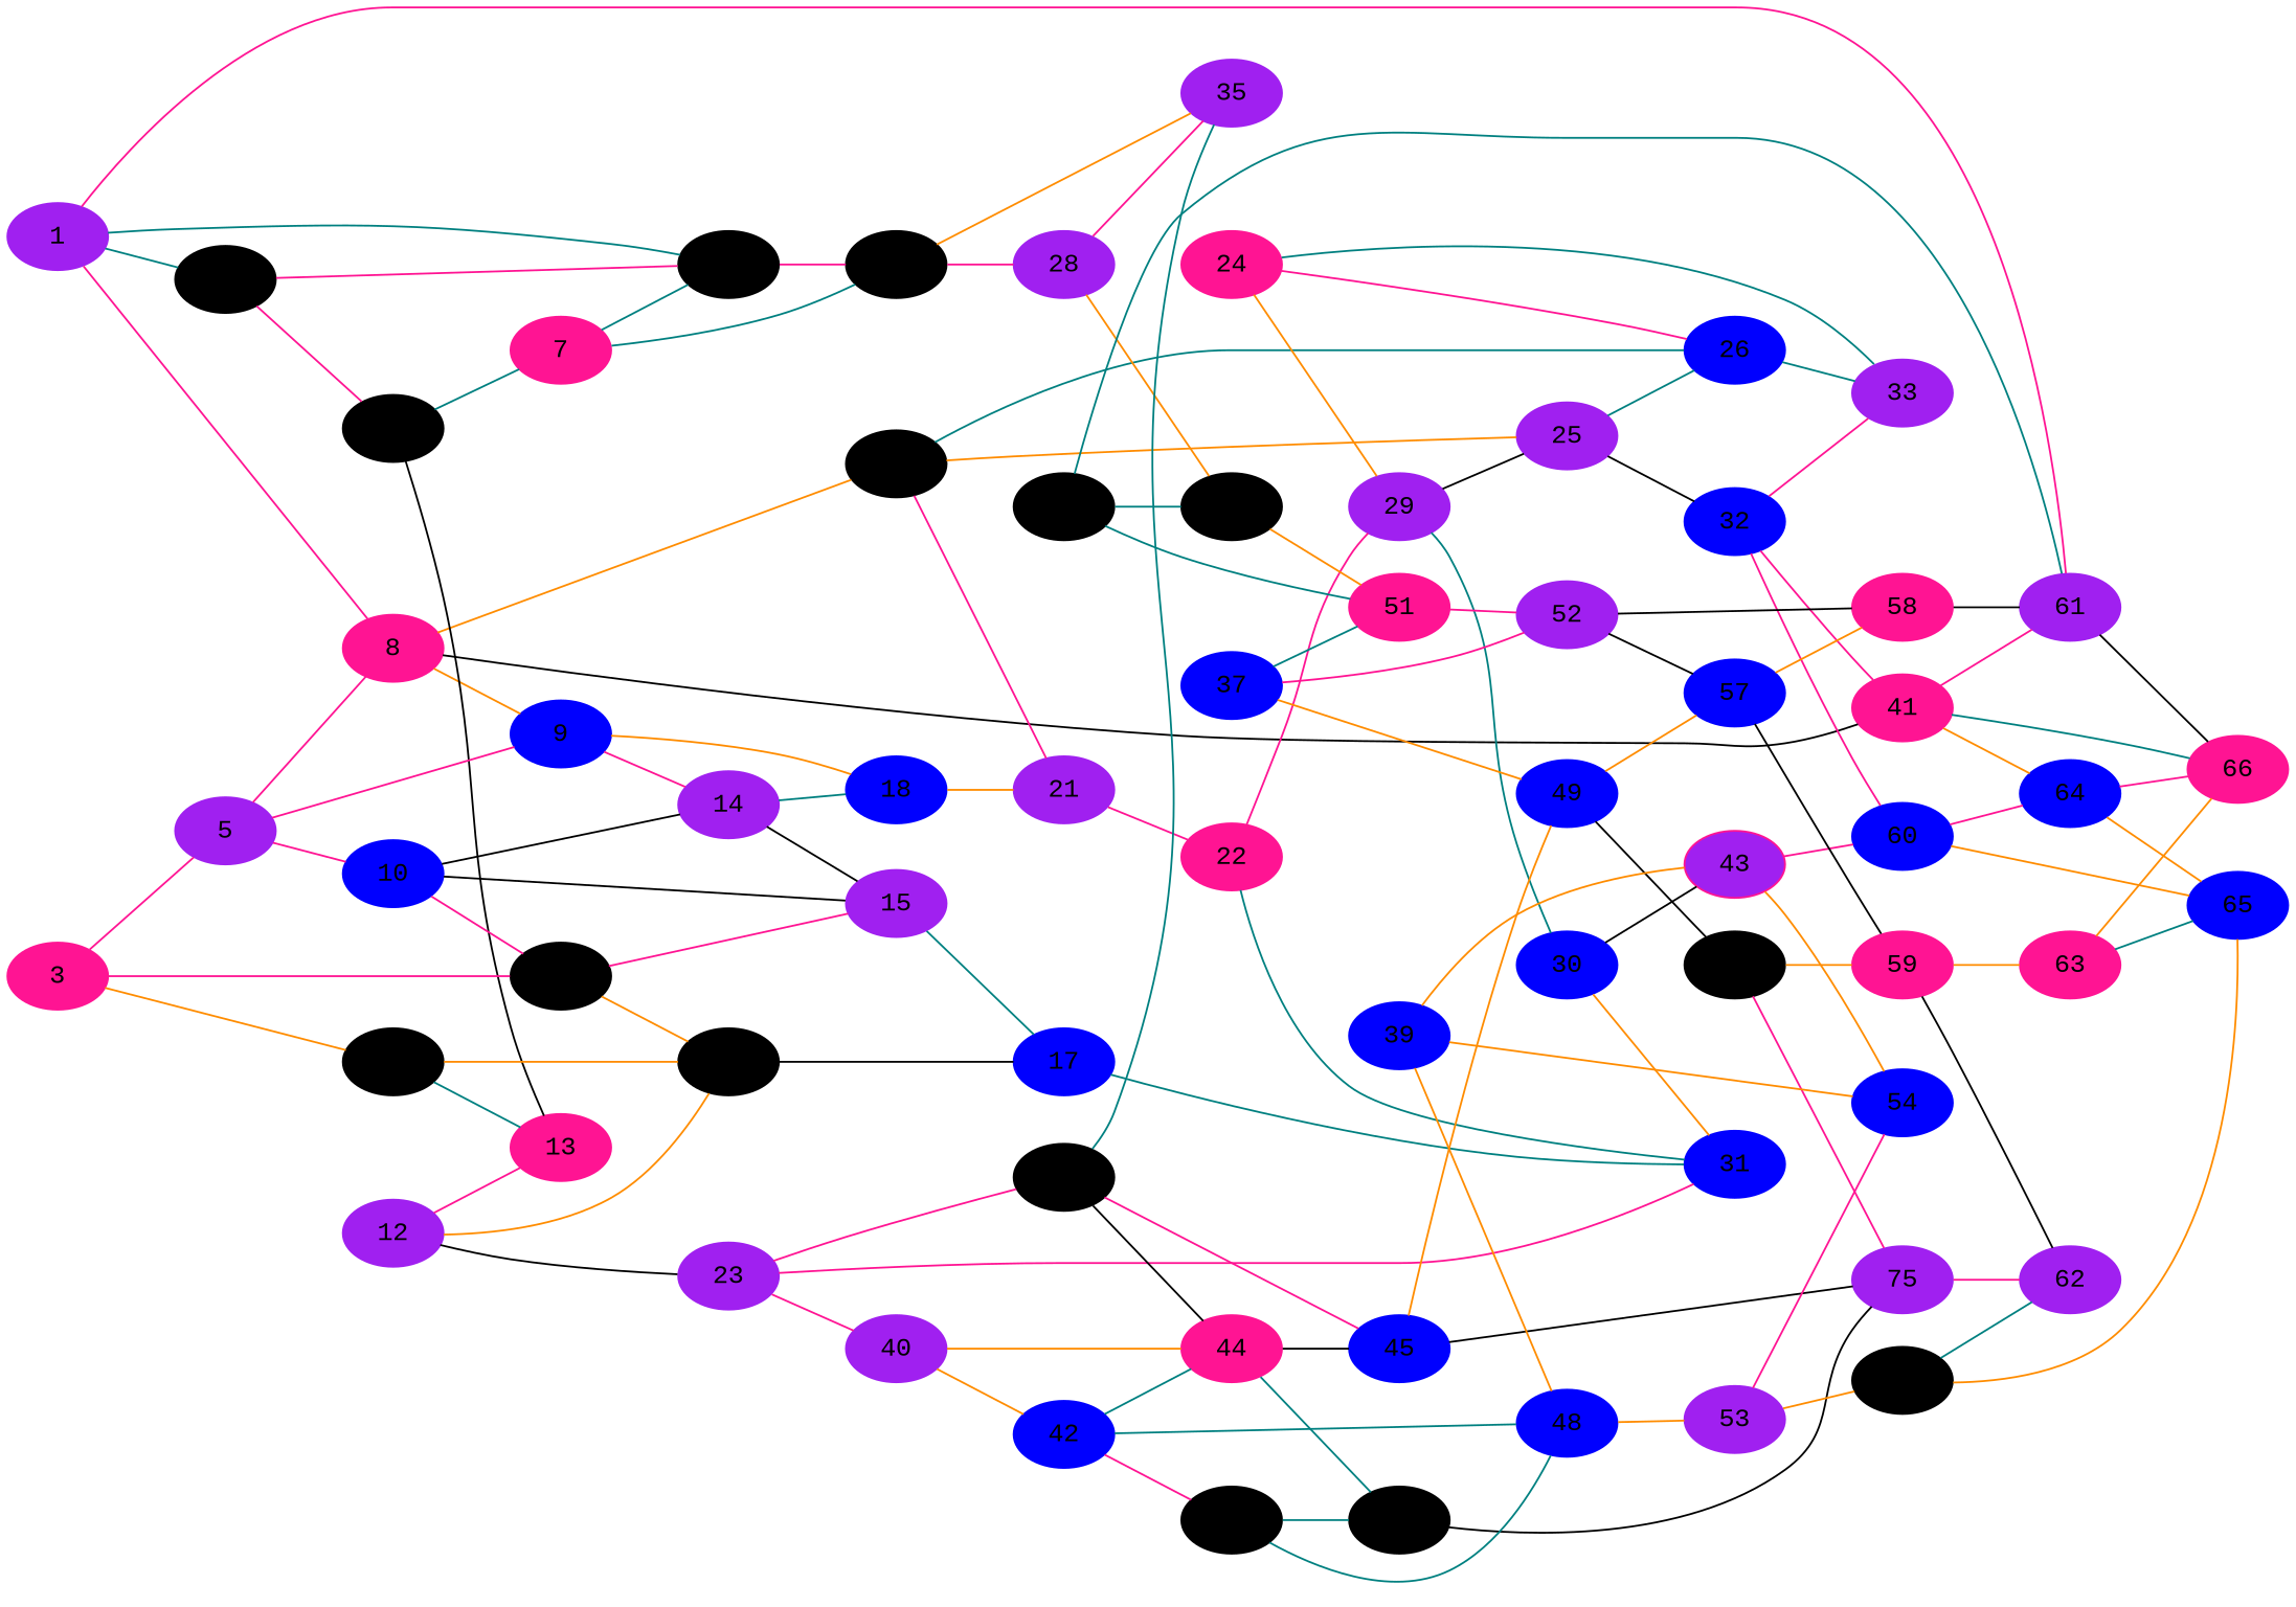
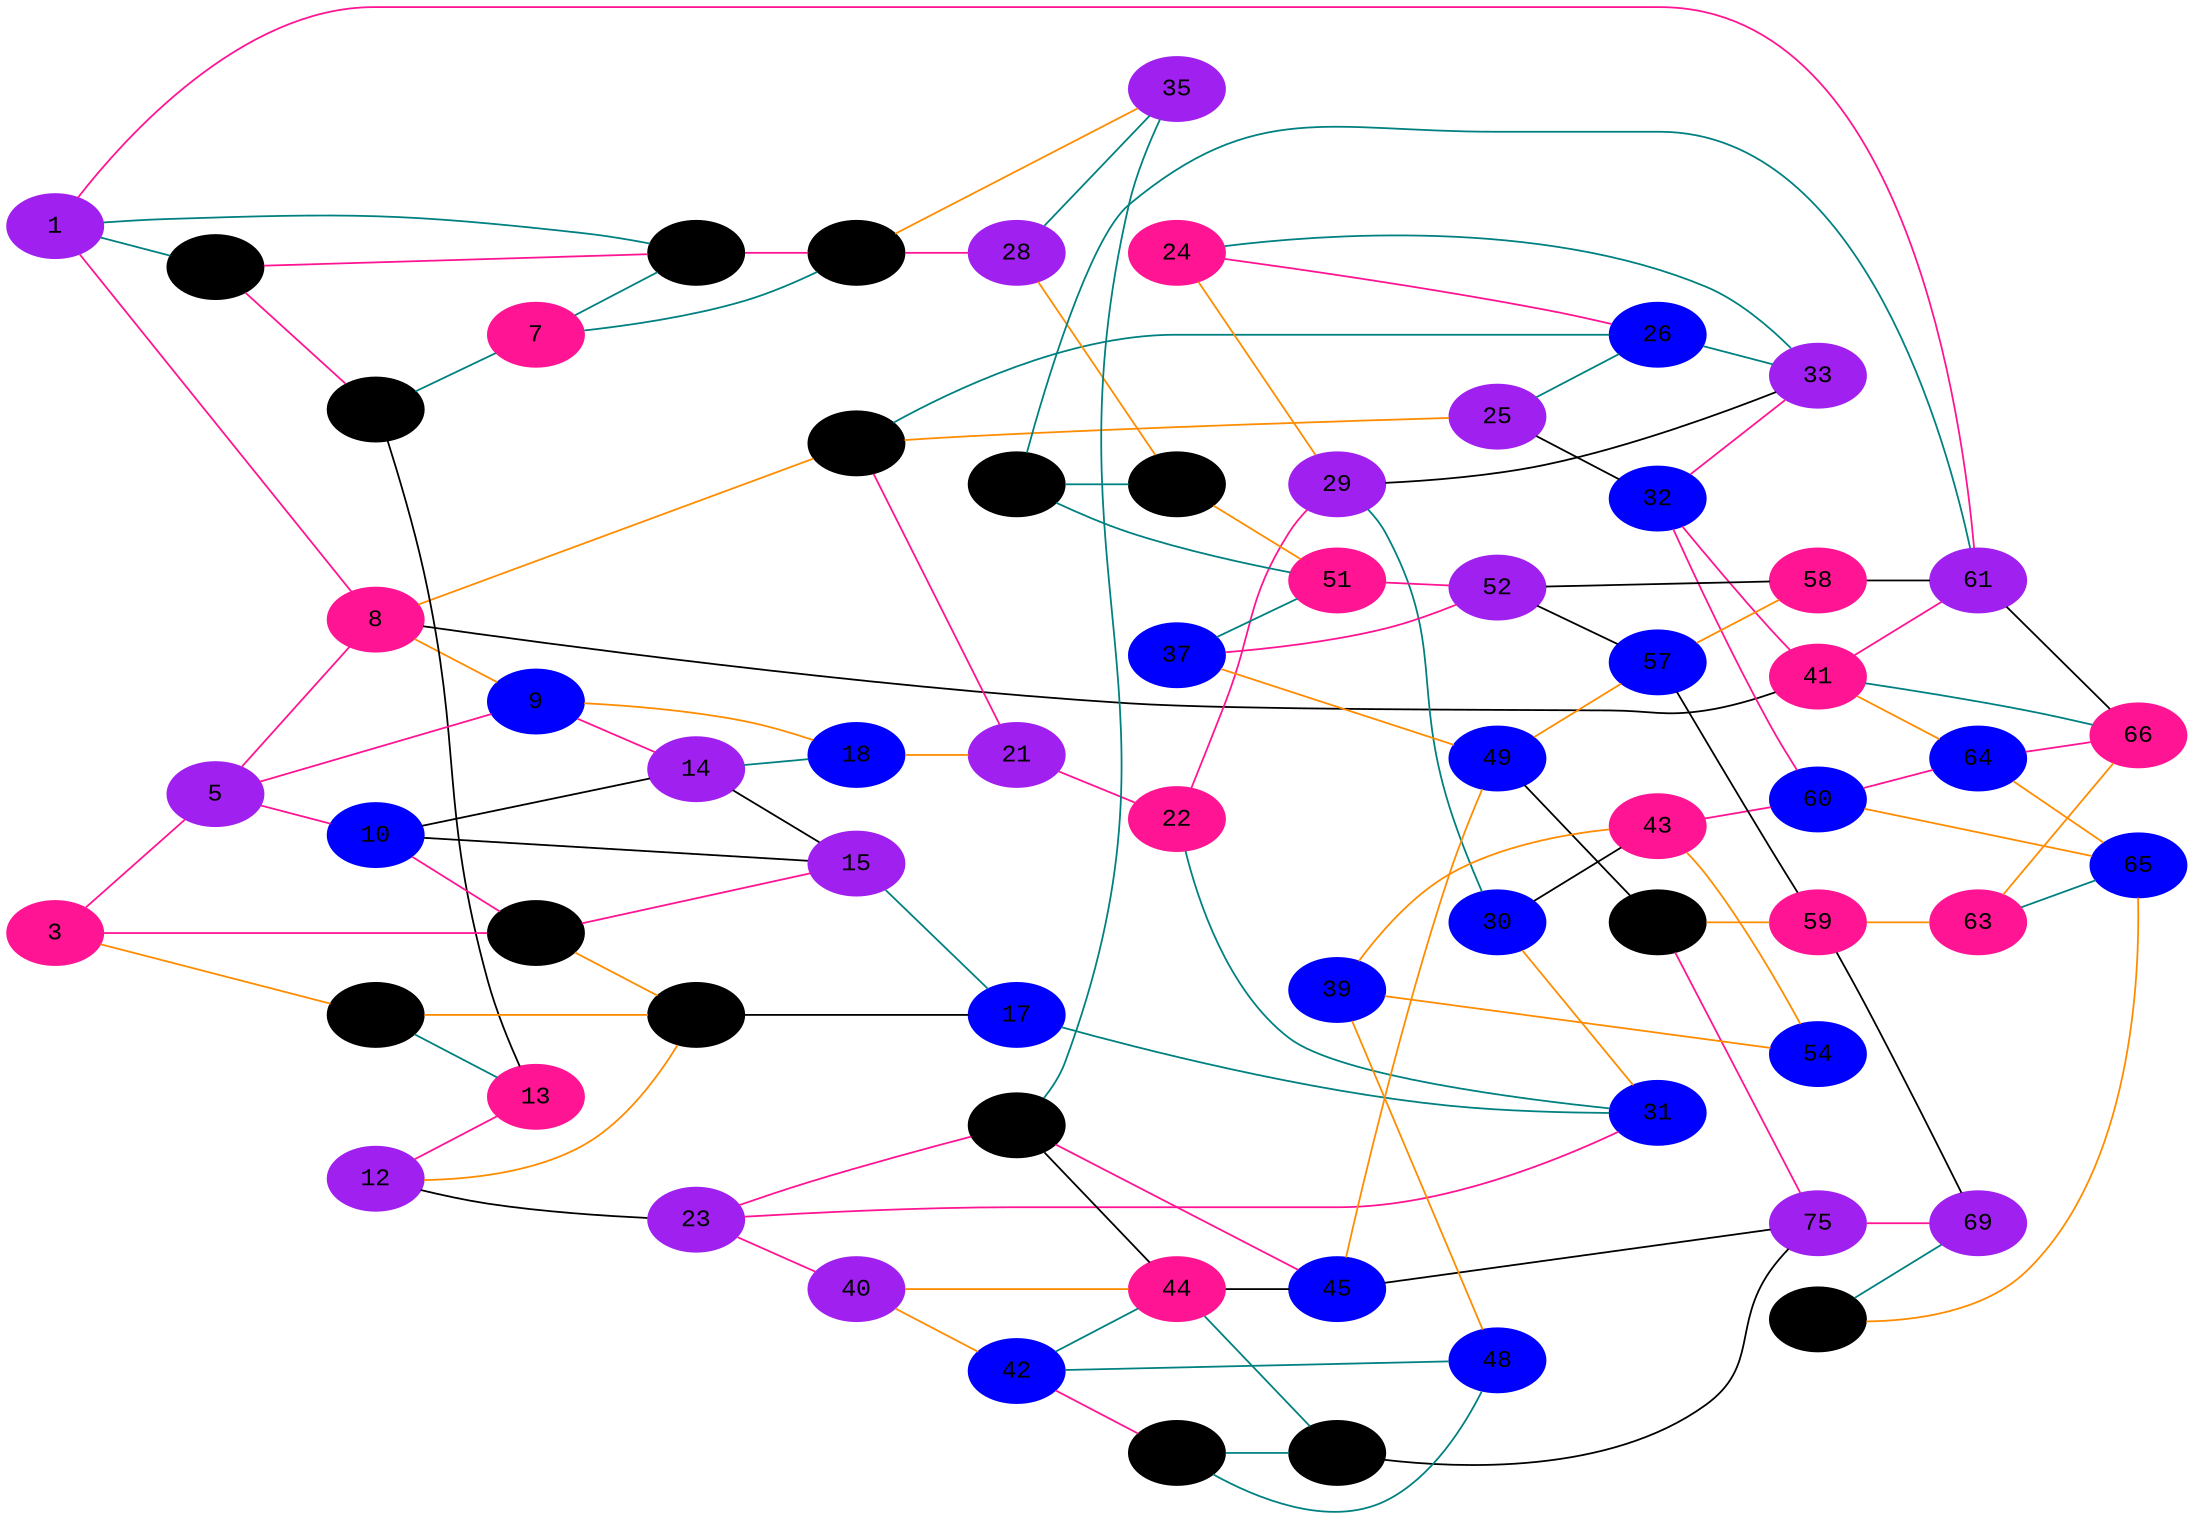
  graph {
    fontname="Liberation Mono"
    rankdir=LR
    node [color=blue fontname="Liberation Mono" style=filled]
    edge [color=deeppink fontname="Liberation Mono" weight=1.0]
    1 [color=purple]
    2 [color=black]
    8 [color=deeppink]
    20 [color=black]
    61 [color=purple]
    6 [color=black]
    9
    19 [color=black]
    41 [color=deeppink]
    27 [color=black]
    66 [color=deeppink]
    13 [color=deeppink]
    7 [color=deeppink]
    3 [color=deeppink]
    4 [color=black]
    5 [color=purple]
    11 [color=black]
    16 [color=black]
    10
    15 [color=purple]
    17
    14 [color=purple]
    18
    28 [color=purple]
    35 [color=purple]
    21 [color=purple]
    25 [color=purple]
    26
    64
    12 [color=purple]
    23 [color=purple]
    31
    34 [color=black]
    40 [color=purple]
    22 [color=deeppink]
    32
    33 [color=purple]
    29 [color=purple]
    30
    44 [color=deeppink]
    45
    42
    24 [color=deeppink]
    60
    38 [color=black]
    51 [color=deeppink]
-   43 [color=deeppink fillcolor=purple]
+   43 [color=deeppink]
    54
    65
    47 [color=black]
    49
    n52 [color=purple label=75]
    36 [color=black]
    52 [color=purple]
    37
    50 [color=black]
    57
    58 [color=deeppink]
    39
    48
-   53 [color=purple]
    46 [color=black]
-   62 [color=purple]
+   62 [color=purple label=69]
    56 [color=black]
    59 [color=deeppink]
    63 [color=deeppink]
    1 -- 2 [color=teal]
    1 -- 8
    1 -- 20 [color=teal]
    1 -- 61
    2 -- 20
    2 -- 6
    8 -- 9 [color=darkorange]
    8 -- 19 [color=darkorange]
    8 -- 41 [color=black]
    20 -- 27
    61 -- 66 [color=black]
    6 -- 13 [color=black weight=2.0]
    6 -- 7 [color=teal]
    9 -- 14
    9 -- 18 [color=darkorange]
    19 -- 21
    19 -- 25 [color=darkorange]
    19 -- 26 [color=teal]
    41 -- 61
    41 -- 66 [color=teal]
    41 -- 64 [color=darkorange]
    27 -- 28
    27 -- 35 [color=darkorange weight=2.0]
    7 -- 20 [color=teal]
    7 -- 27 [color=teal weight=2.0]
    3 -- 4 [color=darkorange]
    3 -- 5
    3 -- 11
    4 -- 13 [color=teal]
    4 -- 16 [color=darkorange]
    5 -- 8
    5 -- 9
    5 -- 10
    11 -- 16 [color=darkorange]
    11 -- 15
    16 -- 17 [color=black]
    10 -- 11
    10 -- 15 [color=black]
    10 -- 14 [color=black]
    15 -- 17 [color=teal]
    17 -- 31 [color=teal]
    14 -- 15 [color=black]
    14 -- 18 [color=teal]
    18 -- 21 [color=darkorange weight=2.0]
-   28 -- 35
+   28 -- 35 [color=teal]
    28 -- 38 [color=darkorange weight=2.0]
    21 -- 22
    25 -- 26 [color=teal]
    25 -- 32 [color=black]
    26 -- 33 [color=teal]
    64 -- 66
    64 -- 65 [color=darkorange]
    12 -- 13
    12 -- 16 [color=darkorange]
    12 -- 23 [color=black]
    23 -- 31
    23 -- 34
    23 -- 40
    34 -- 35 [color=teal]
    34 -- 44 [color=black]
    34 -- 45
    40 -- 44 [color=darkorange]
    40 -- 42 [color=darkorange]
    22 -- 31 [color=teal]
    22 -- 29
    32 -- 41
    32 -- 33
    32 -- 60
-   29 -- 25 [color=black]
+   29 -- 33 [color=black]
    29 -- 30 [color=teal]
    30 -- 31 [color=darkorange]
    30 -- 43 [color=black]
    44 -- 45 [color=black]
    44 -- 47 [color=teal weight=2.0]
    45 -- 49 [color=darkorange]
    45 -- n52 [color=black]
    42 -- 44 [color=teal]
    42 -- 48 [color=teal]
    42 -- 46
    24 -- 26
    24 -- 33 [color=teal]
    24 -- 29 [color=darkorange]
    60 -- 64
    60 -- 65 [color=darkorange]
    38 -- 51 [color=darkorange]
    51 -- 52
    43 -- 60
    43 -- 54 [color=darkorange]
    47 -- n52 [color=black]
    49 -- 50 [color=black]
    49 -- 57 [color=darkorange]
    n52 -- 62
    36 -- 61 [color=teal]
    36 -- 38 [color=teal]
    36 -- 51 [color=teal]
    52 -- 57 [color=black]
    52 -- 58 [color=black]
    37 -- 51 [color=teal]
    37 -- 49 [color=darkorange]
    37 -- 52
    50 -- n52
    50 -- 59 [color=darkorange]
    57 -- 58 [color=darkorange]
    57 -- 59 [color=black]
    58 -- 61 [color=black]
    39 -- 43 [color=darkorange]
    39 -- 54 [color=darkorange]
    39 -- 48 [color=darkorange]
-   48 -- 53 [color=darkorange]
-   53 -- 54 [weight=2.0]
-   53 -- 56 [color=darkorange]
    46 -- 47 [color=teal]
    46 -- 48 [color=teal]
    56 -- 65 [color=darkorange]
    56 -- 62 [color=teal]
    59 -- 62 [color=black]
    59 -- 63 [color=darkorange]
    63 -- 66 [color=darkorange]
    63 -- 65 [color=teal]
  }
